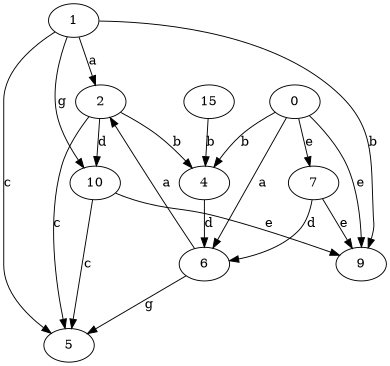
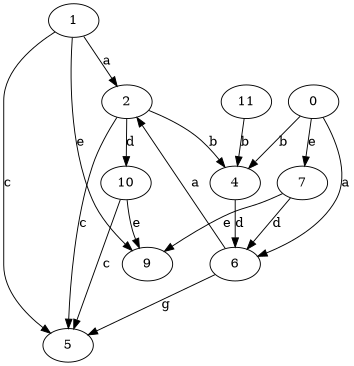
  strict digraph {
    1
    2
    5
    9
    10
    4
    6
-   11 [label=15]
+   11
    7
    0
    1 -> 2 [label=a]
    1 -> 5 [label=c]
-   1 -> 9 [label=b]
-   1 -> 10 [label=g]
+   1 -> 9 [label=e]
    2 -> 5 [label=c]
    2 -> 10 [label=d]
    2 -> 4 [label=b]
    10 -> 5 [label=c]
    10 -> 9 [label=e]
    4 -> 6 [label=d]
    6 -> 2 [label=a]
    6 -> 5 [label=g]
    11 -> 4 [label=b]
    7 -> 9 [label=e]
    7 -> 6 [label=d]
-   0 -> 9 [label=e]
    0 -> 4 [label=b]
    0 -> 6 [label=a]
    0 -> 7 [label=e]
  }
